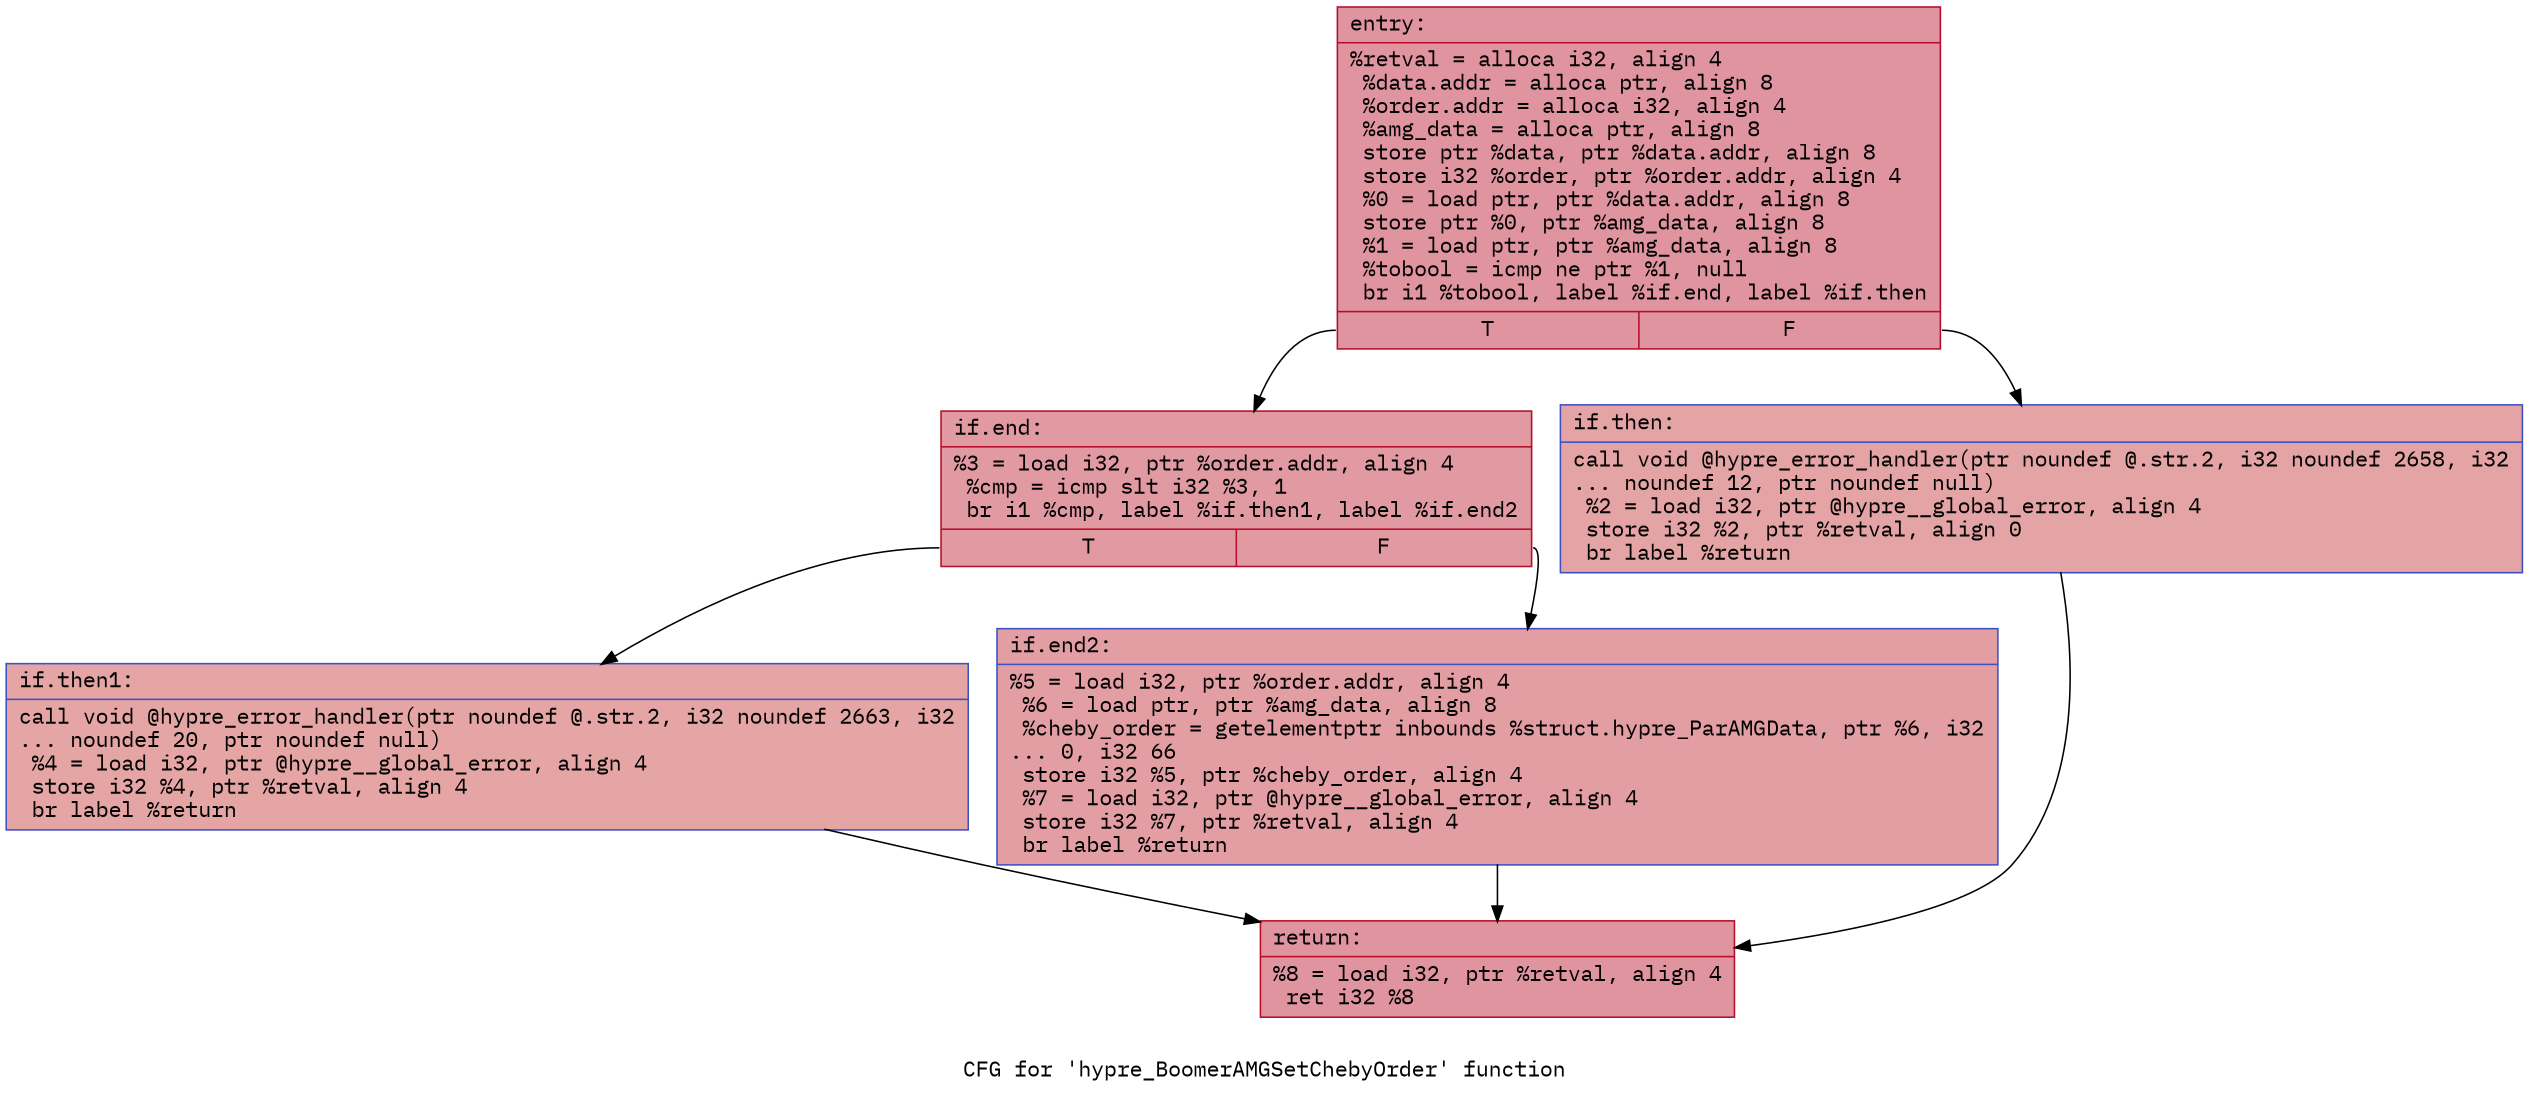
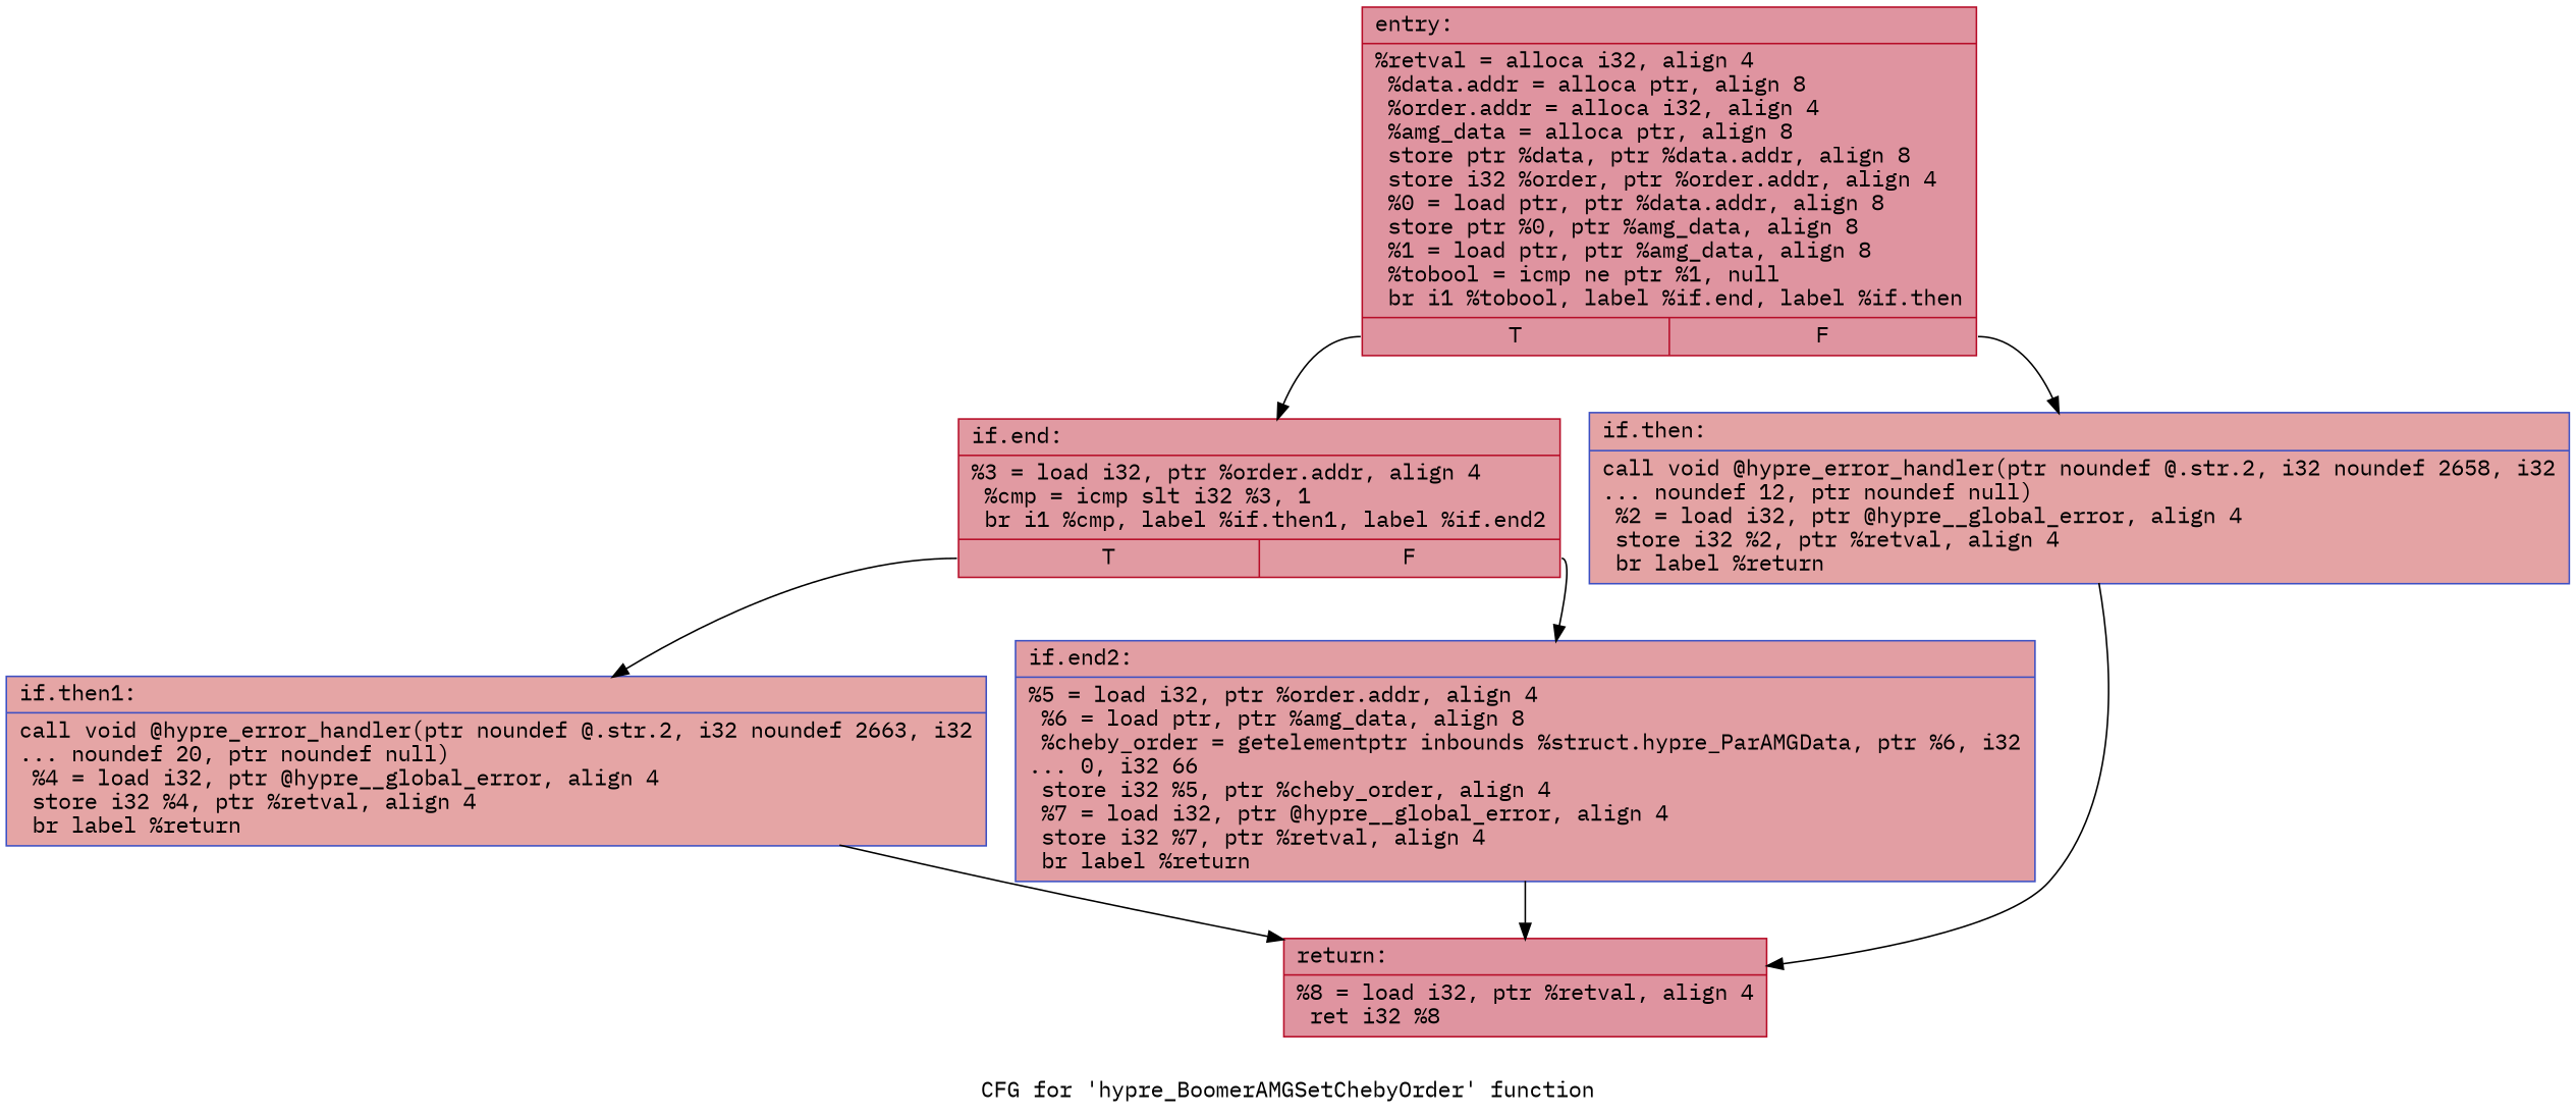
  digraph {
    label="CFG for 'hypre_BoomerAMGSetChebyOrder' function"
    fontname="IBM Plex Mono"
    node [color="#b70d28ff" fillcolor="#b70d2870" fontname="IBM Plex Mono" shape=record style=filled]
    edge [fontname="IBM Plex Mono"]
    n1 [label="{entry:\l|  %retval = alloca i32, align 4\l  %data.addr = alloca ptr, align 8\l  %order.addr = alloca i32, align 4\l  %amg_data = alloca ptr, align 8\l  store ptr %data, ptr %data.addr, align 8\l  store i32 %order, ptr %order.addr, align 4\l  %0 = load ptr, ptr %data.addr, align 8\l  store ptr %0, ptr %amg_data, align 8\l  %1 = load ptr, ptr %amg_data, align 8\l  %tobool = icmp ne ptr %1, null\l  br i1 %tobool, label %if.end, label %if.then\l|{<s0>T|<s1>F}}"]
    n2 [fillcolor="#bb1b2c70" label="{if.end:\l|  %3 = load i32, ptr %order.addr, align 4\l  %cmp = icmp slt i32 %3, 1\l  br i1 %cmp, label %if.then1, label %if.end2\l|{<s0>T|<s1>F}}"]
-   n3 [color="#3d50c3ff" fillcolor="#c32e3170" label="{if.then:\l|  call void @hypre_error_handler(ptr noundef @.str.2, i32 noundef 2658, i32\l... noundef 12, ptr noundef null)\l  %2 = load i32, ptr @hypre__global_error, align 4\l  store i32 %2, ptr %retval, align 0\l  br label %return\l}"]
+   n3 [color="#3d50c3ff" fillcolor="#c32e3170" label="{if.then:\l|  call void @hypre_error_handler(ptr noundef @.str.2, i32 noundef 2658, i32\l... noundef 12, ptr noundef null)\l  %2 = load i32, ptr @hypre__global_error, align 4\l  store i32 %2, ptr %retval, align 4\l  br label %return\l}"]
    n4 [color="#3d50c3ff" fillcolor="#c5333470" label="{if.then1:\l|  call void @hypre_error_handler(ptr noundef @.str.2, i32 noundef 2663, i32\l... noundef 20, ptr noundef null)\l  %4 = load i32, ptr @hypre__global_error, align 4\l  store i32 %4, ptr %retval, align 4\l  br label %return\l}"]
    n5 [color="#3d50c3ff" fillcolor="#be242e70" label="{if.end2:\l|  %5 = load i32, ptr %order.addr, align 4\l  %6 = load ptr, ptr %amg_data, align 8\l  %cheby_order = getelementptr inbounds %struct.hypre_ParAMGData, ptr %6, i32\l... 0, i32 66\l  store i32 %5, ptr %cheby_order, align 4\l  %7 = load i32, ptr @hypre__global_error, align 4\l  store i32 %7, ptr %retval, align 4\l  br label %return\l}"]
    n6 [label="{return:\l|  %8 = load i32, ptr %retval, align 4\l  ret i32 %8\l}"]
    n1 -> n2 [tailport=s0]
    n1 -> n3 [tailport=s1]
    n2 -> n4 [tailport=s0]
    n2 -> n5 [tailport=s1]
    n3 -> n6
    n4 -> n6
    n5 -> n6
  }
